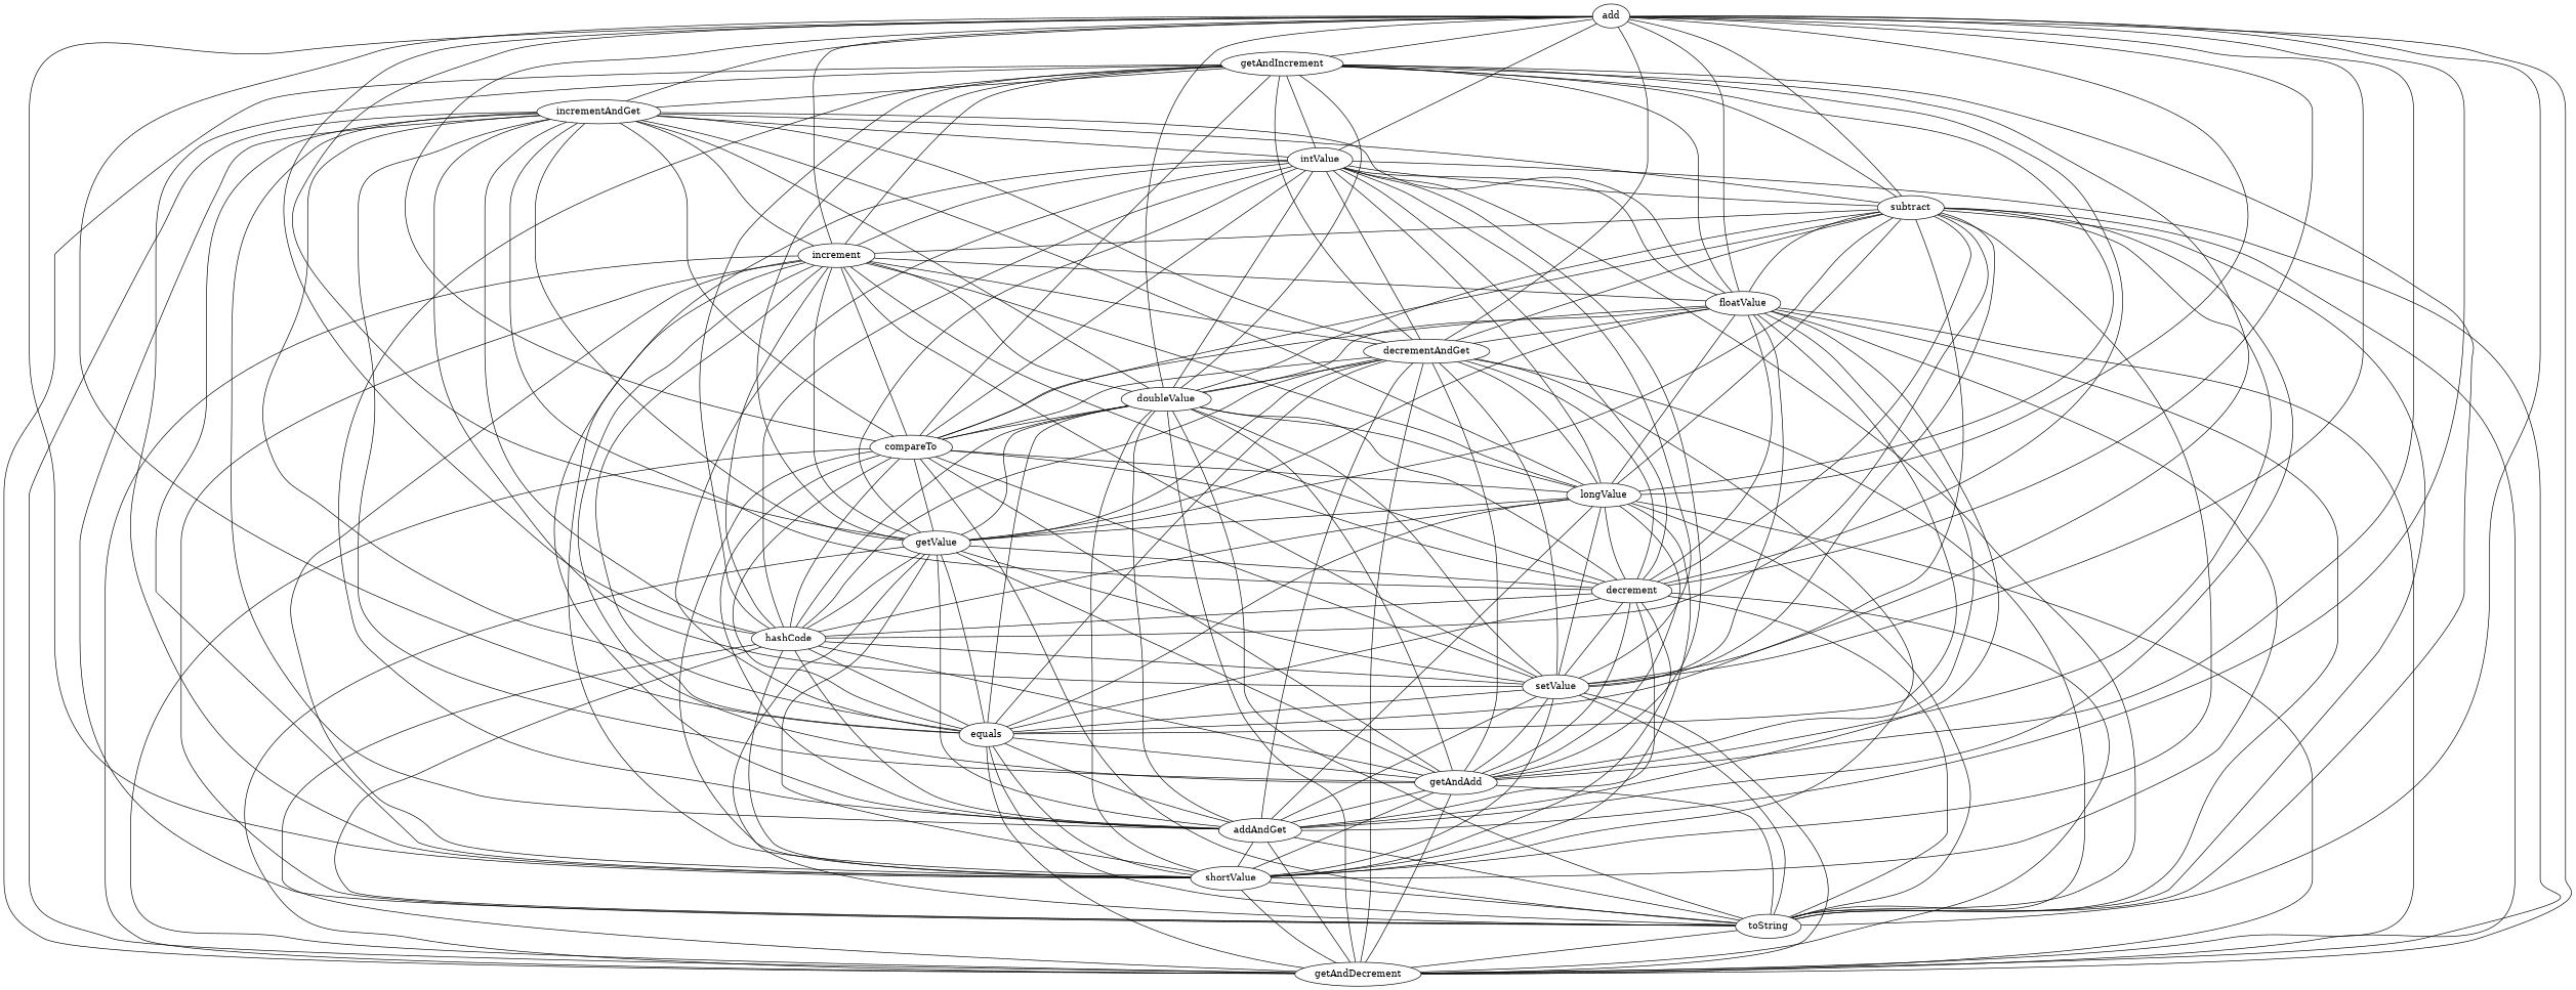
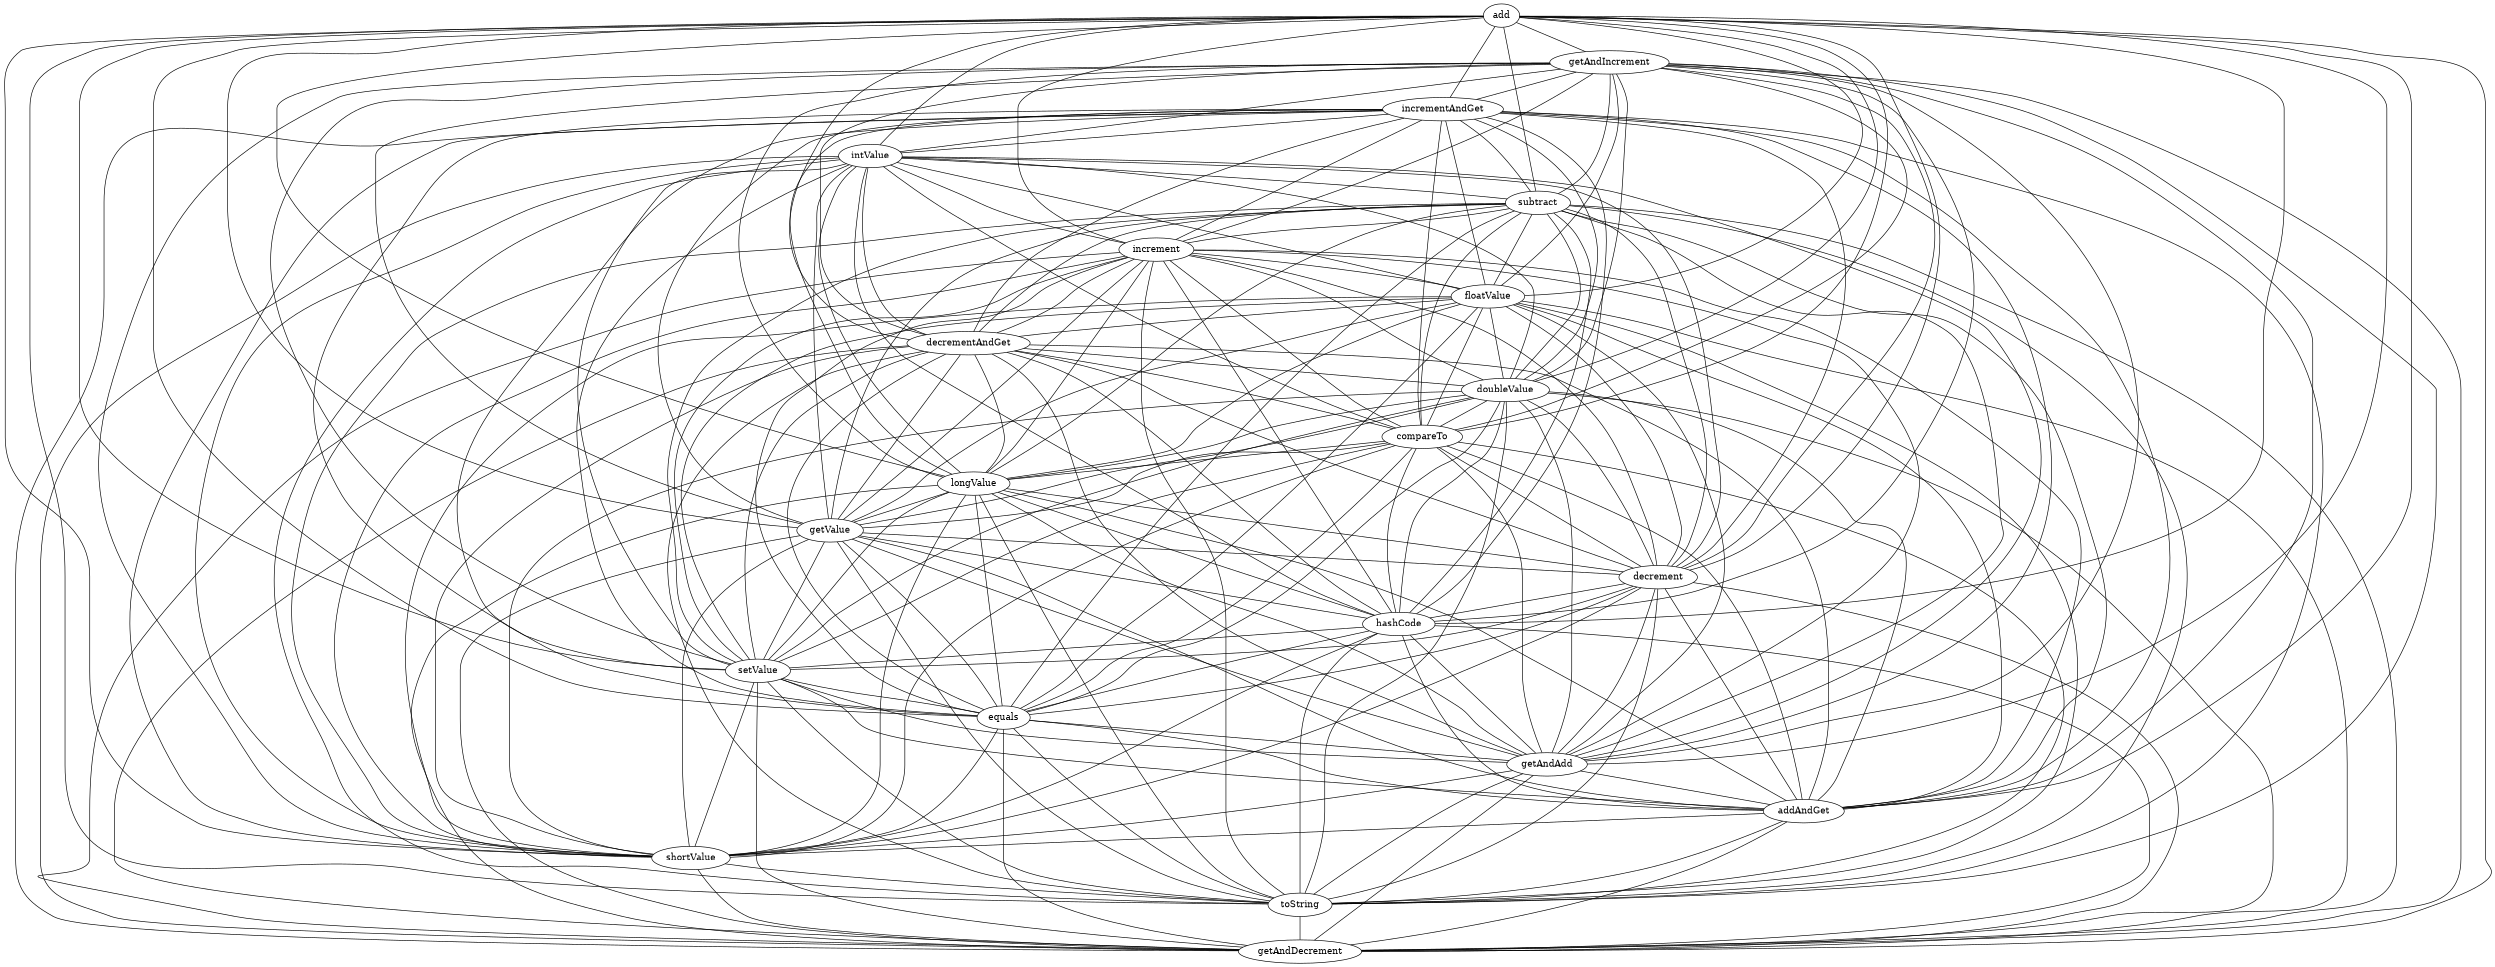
  strict graph {
    add
    getAndIncrement
    incrementAndGet
    intValue
    subtract
    increment
    floatValue
    decrementAndGet
    doubleValue
    compareTo
    longValue
    getValue
    decrement
    hashCode
    setValue
    equals
    getAndAdd
    addAndGet
    shortValue
    toString
    getAndDecrement
    add -- getAndIncrement
    add -- incrementAndGet
    add -- intValue
    add -- subtract
    add -- increment
    add -- floatValue
    add -- decrementAndGet
    add -- doubleValue
    add -- compareTo
    add -- longValue
    add -- getValue
    add -- decrement
    add -- hashCode
    add -- setValue
    add -- equals
    add -- getAndAdd
    add -- addAndGet
    add -- shortValue
    add -- toString
    add -- getAndDecrement
    getAndIncrement -- incrementAndGet
    getAndIncrement -- intValue
    getAndIncrement -- subtract
    getAndIncrement -- increment
    getAndIncrement -- floatValue
    getAndIncrement -- decrementAndGet
    getAndIncrement -- doubleValue
    getAndIncrement -- compareTo
    getAndIncrement -- longValue
    getAndIncrement -- getValue
    getAndIncrement -- decrement
    getAndIncrement -- hashCode
    getAndIncrement -- setValue
+   getAndIncrement -- getAndAdd
    getAndIncrement -- addAndGet
    getAndIncrement -- shortValue
    getAndIncrement -- toString
    getAndIncrement -- getAndDecrement
    incrementAndGet -- intValue
    incrementAndGet -- subtract
    incrementAndGet -- increment
    incrementAndGet -- floatValue
    incrementAndGet -- decrementAndGet
    incrementAndGet -- doubleValue
    incrementAndGet -- compareTo
    incrementAndGet -- longValue
    incrementAndGet -- getValue
    incrementAndGet -- decrement
    incrementAndGet -- hashCode
    incrementAndGet -- setValue
    incrementAndGet -- equals
    incrementAndGet -- getAndAdd
    incrementAndGet -- addAndGet
    incrementAndGet -- shortValue
    incrementAndGet -- toString
    incrementAndGet -- getAndDecrement
    intValue -- subtract
    intValue -- increment
    intValue -- floatValue
    intValue -- decrementAndGet
    intValue -- doubleValue
    intValue -- compareTo
    intValue -- longValue
    intValue -- getValue
    intValue -- decrement
    intValue -- hashCode
    intValue -- setValue
    intValue -- equals
    intValue -- getAndAdd
    intValue -- shortValue
    intValue -- toString
    intValue -- getAndDecrement
    subtract -- increment
    subtract -- floatValue
    subtract -- decrementAndGet
    subtract -- doubleValue
    subtract -- compareTo
    subtract -- longValue
    subtract -- getValue
    subtract -- decrement
    subtract -- hashCode
    subtract -- setValue
    subtract -- equals
    subtract -- getAndAdd
    subtract -- addAndGet
    subtract -- shortValue
    subtract -- toString
    subtract -- getAndDecrement
    increment -- floatValue
    increment -- decrementAndGet
    increment -- doubleValue
    increment -- compareTo
    increment -- longValue
    increment -- getValue
    increment -- decrement
    increment -- hashCode
    increment -- setValue
    increment -- equals
    increment -- getAndAdd
    increment -- addAndGet
    increment -- shortValue
    increment -- toString
    increment -- getAndDecrement
    floatValue -- decrementAndGet
    floatValue -- doubleValue
    floatValue -- compareTo
    floatValue -- longValue
    floatValue -- getValue
    floatValue -- decrement
    floatValue -- setValue
    floatValue -- equals
    floatValue -- getAndAdd
    floatValue -- addAndGet
    floatValue -- shortValue
    floatValue -- toString
    floatValue -- getAndDecrement
    decrementAndGet -- doubleValue
    decrementAndGet -- compareTo
    decrementAndGet -- longValue
    decrementAndGet -- getValue
    decrementAndGet -- decrement
    decrementAndGet -- hashCode
    decrementAndGet -- setValue
    decrementAndGet -- equals
    decrementAndGet -- getAndAdd
    decrementAndGet -- addAndGet
    decrementAndGet -- shortValue
    decrementAndGet -- toString
    decrementAndGet -- getAndDecrement
    doubleValue -- compareTo
    doubleValue -- longValue
    doubleValue -- getValue
    doubleValue -- decrement
    doubleValue -- hashCode
    doubleValue -- setValue
    doubleValue -- equals
    doubleValue -- getAndAdd
    doubleValue -- addAndGet
    doubleValue -- shortValue
    doubleValue -- toString
    doubleValue -- getAndDecrement
    compareTo -- longValue
    compareTo -- getValue
    compareTo -- decrement
    compareTo -- hashCode
    compareTo -- setValue
    compareTo -- equals
    compareTo -- getAndAdd
    compareTo -- addAndGet
    compareTo -- shortValue
    compareTo -- toString
-   compareTo -- getAndDecrement
    longValue -- getValue
    longValue -- decrement
    longValue -- hashCode
    longValue -- setValue
    longValue -- equals
    longValue -- getAndAdd
    longValue -- addAndGet
    longValue -- shortValue
    longValue -- toString
    longValue -- getAndDecrement
    getValue -- decrement
    getValue -- hashCode
    getValue -- setValue
    getValue -- equals
    getValue -- getAndAdd
    getValue -- addAndGet
    getValue -- shortValue
    getValue -- toString
    getValue -- getAndDecrement
    decrement -- hashCode
    decrement -- setValue
    decrement -- equals
    decrement -- getAndAdd
    decrement -- addAndGet
    decrement -- shortValue
    decrement -- toString
    decrement -- getAndDecrement
    hashCode -- setValue
    hashCode -- equals
    hashCode -- getAndAdd
    hashCode -- addAndGet
    hashCode -- shortValue
    hashCode -- toString
    hashCode -- getAndDecrement
    setValue -- equals
    setValue -- getAndAdd
    setValue -- addAndGet
    setValue -- shortValue
    setValue -- toString
    setValue -- getAndDecrement
    equals -- getAndAdd
    equals -- addAndGet
    equals -- shortValue
    equals -- toString
    equals -- getAndDecrement
    getAndAdd -- addAndGet
    getAndAdd -- shortValue
    getAndAdd -- toString
    getAndAdd -- getAndDecrement
    addAndGet -- shortValue
    addAndGet -- toString
    addAndGet -- getAndDecrement
    shortValue -- toString
    shortValue -- getAndDecrement
    toString -- getAndDecrement
  }
